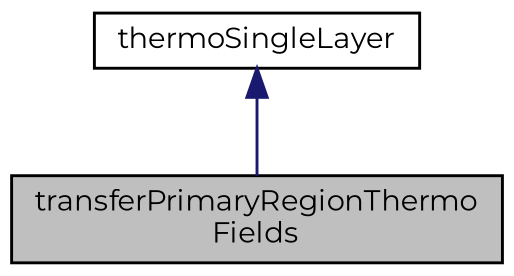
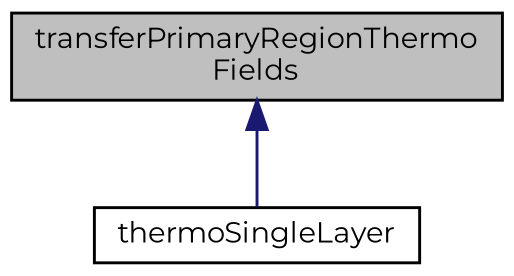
  digraph {
    rankdir=TB
    fontname=Montserrat
    node [color=black fontname=Montserrat fontsize=10 shape=record]
    n1 [fillcolor=grey75 fontcolor=black height=0.2 label="transferPrimaryRegionThermo\lFields" style=filled width=0.4]
    n2 [height=0.2 label=thermoSingleLayer width=0.4]
-   n2 -> n1 [color=midnightblue dir=back fontname=Montserrat fontsize=10 labelfontname=FreeSans labelfontsize=10 style=solid]
+   n1 -> n2 [color=midnightblue dir=back fontname=Montserrat fontsize=10 labelfontname=FreeSans labelfontsize=10 style=solid]
  }
